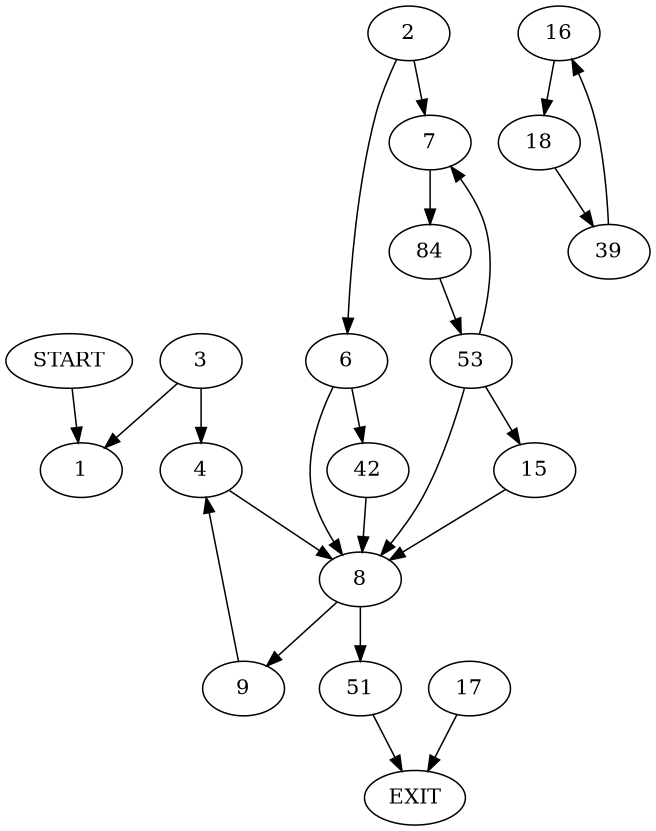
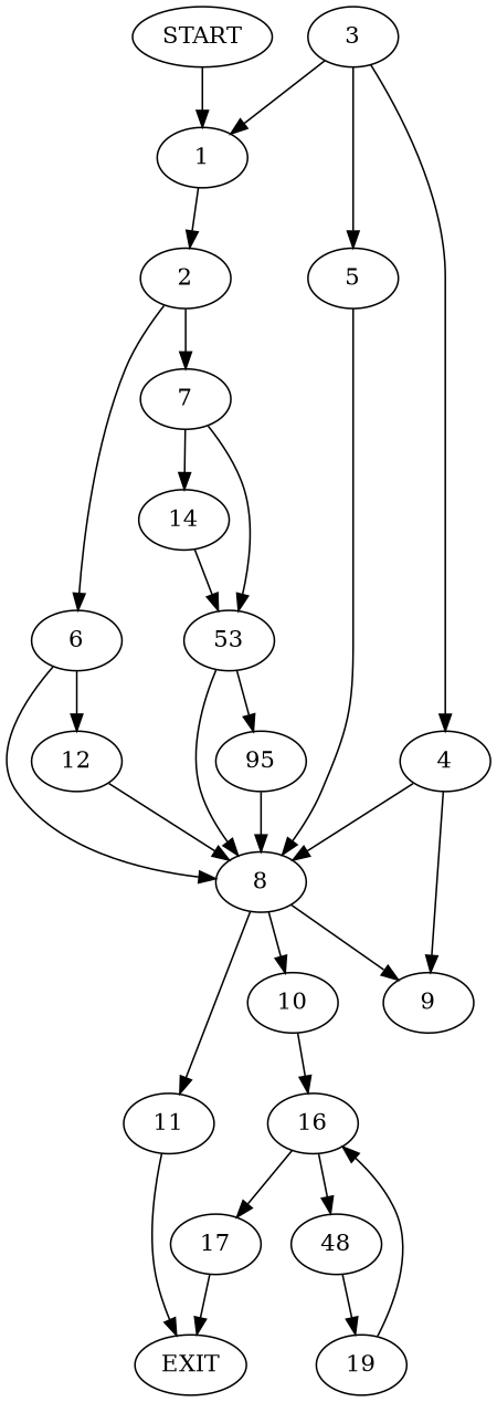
  digraph {
    n1 [label=START]
    1
    2
    n4 [label=EXIT]
    6
    7
    3
    4
+   5
    8
-   12 [label=42]
+   12
    n12 [label=53]
-   14 [label=84]
+   14
    9
-   11 [label=51]
-   15
+   10
+   11
+   15 [label=95]
    16
    17
-   18
-   19 [label=39]
+   18 [label=48]
+   19
    n1 -> 1
+   1 -> 2
    2 -> 6
    2 -> 7
    6 -> 8
    6 -> 12
-   n12 -> 7
+   7 -> n12
    7 -> 14
    3 -> 1
    3 -> 4
+   3 -> 5
    4 -> 8
-   9 -> 4
+   4 -> 9
+   5 -> 8
    8 -> 9
+   8 -> 10
    8 -> 11
    12 -> 8
    n12 -> 8
    n12 -> 15
    14 -> n12
+   10 -> 16
    11 -> n4
    15 -> 8
+   16 -> 17
    16 -> 18
    17 -> n4
    18 -> 19
    19 -> 16
  }
